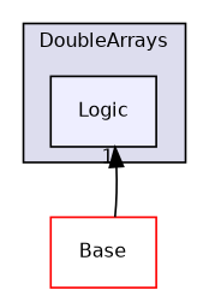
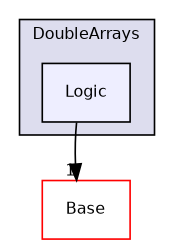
  digraph {
    compound=true
    node [fontname=Helvetica fontsize=10 shape=box]
    n1 [fillcolor="#eeeeff" label=Logic pencolor=black style=filled]
    n2 [color=red label=Base]
    subgraph cluster_1 {
      bgcolor="#ddddee"
      fontname=Helvetica
      fontsize=10
      label=DoubleArrays
      pencolor=black
      n1
    }
-   n2 -> n1 [headlabel=1 labeldistance=1.5 labelfontname=Helvetica labelfontsize=10]
+   n1 -> n2 [headlabel=1 labeldistance=1.5 labelfontname=Helvetica labelfontsize=10]
  }
